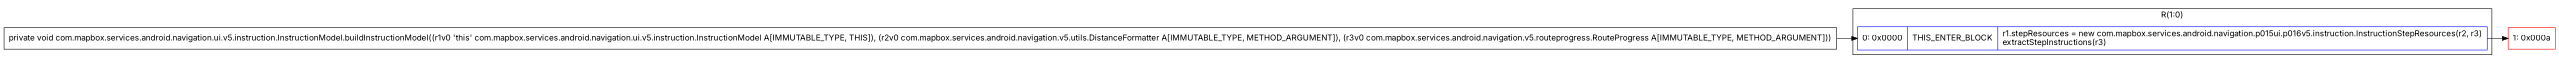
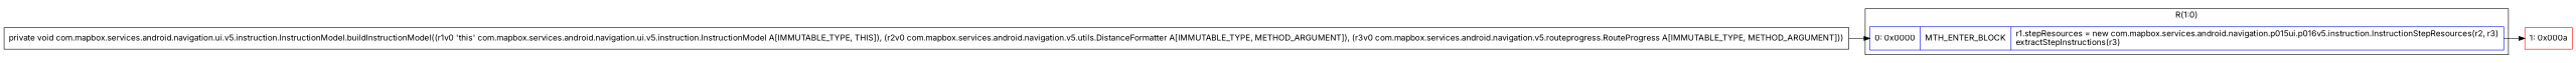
  digraph {
    rankdir=LR
    fontname=Inter
    node [shape=record fontname=Inter]
    edge [fontname=Inter]
-   n1 [color=blue label="{0\:\ 0x0000|THIS_ENTER_BLOCK\l|r1.stepResources = new com.mapbox.services.android.navigation.p015ui.p016v5.instruction.InstructionStepResources(r2, r3)\lextractStepInstructions(r3)\l}"]
+   n1 [color=blue label="{0\:\ 0x0000|MTH_ENTER_BLOCK\l|r1.stepResources = new com.mapbox.services.android.navigation.p015ui.p016v5.instruction.InstructionStepResources(r2, r3)\lextractStepInstructions(r3)\l}"]
    n2 [color=red label="{1\:\ 0x000a}"]
    n3 [label="{private void com.mapbox.services.android.navigation.ui.v5.instruction.InstructionModel.buildInstructionModel((r1v0 'this' com.mapbox.services.android.navigation.ui.v5.instruction.InstructionModel A[IMMUTABLE_TYPE, THIS]), (r2v0 com.mapbox.services.android.navigation.v5.utils.DistanceFormatter A[IMMUTABLE_TYPE, METHOD_ARGUMENT]), (r3v0 com.mapbox.services.android.navigation.v5.routeprogress.RouteProgress A[IMMUTABLE_TYPE, METHOD_ARGUMENT])) }"]
    subgraph cluster_1 {
      label="R(1:0)"
      n1
    }
    n1 -> n2
    n3 -> n1
  }
